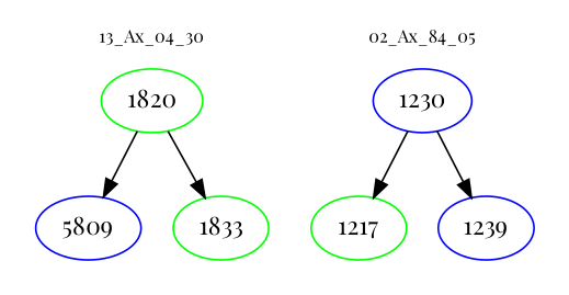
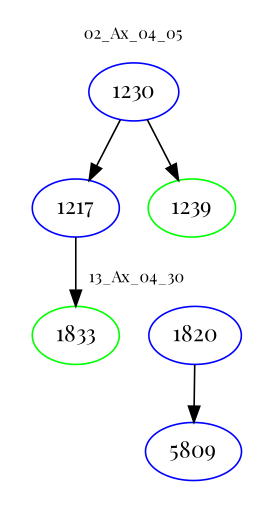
  digraph {
    fontname="Playfair Display"
    node [color=blue fontname="Playfair Display"]
    edge [color=black fontname="Playfair Display"]
-   n1 [color=green label=1820]
+   n1 [label=1820]
    n2 [label=5809]
    n3 [color=green label=1833]
    n4 [label=1230]
-   n5 [color=green label=1217]
-   n6 [label=1239]
+   n5 [label=1217]
+   n6 [color=green label=1239]
    subgraph cluster_1 {
      color=white
      fontsize=10
      label="13_Ax_04_30"
      n1
      n2
      n3
    }
    subgraph cluster_2 {
      color=white
      fontsize=10
-     label="02_Ax_84_05"
+     label="02_Ax_04_05"
      n4
      n5
      n6
    }
    n1 -> n2
-   n1 -> n3
+   n5 -> n3
    n4 -> n5
    n4 -> n6
  }
